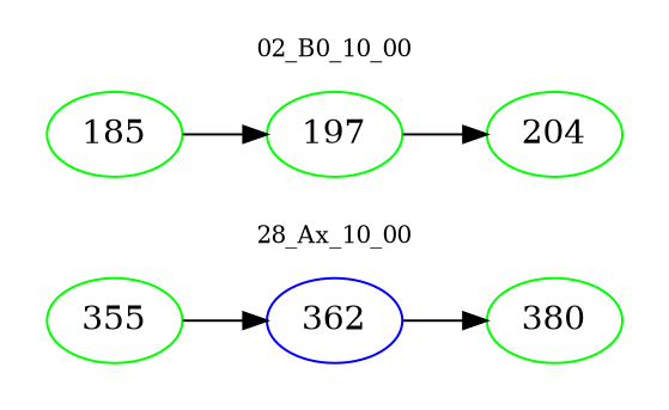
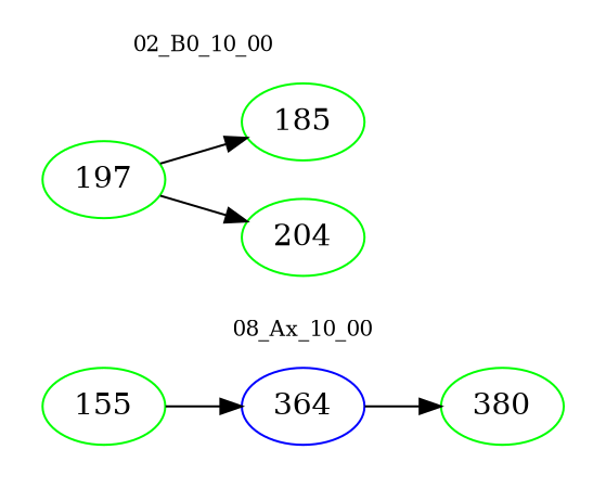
  digraph {
    rankdir=LR
    node [color=green]
    edge [color=black]
-   n1 [label=355]
-   n2 [color=blue label=362]
+   n1 [label=155]
+   n2 [color=blue label=364]
    n3 [label=380]
    n4 [label=204]
    n5 [label=197]
    n6 [label=185]
    subgraph cluster_1 {
      color=white
      fontsize=10
-     label="28_Ax_10_00"
+     label="08_Ax_10_00"
      n1
      n2
      n3
    }
    subgraph cluster_2 {
      color=white
      fontsize=10
      label="02_B0_10_00"
      n4
      n5
      n6
    }
    n1 -> n2
    n2 -> n3
    n5 -> n4
-   n6 -> n5
+   n5 -> n6
  }
